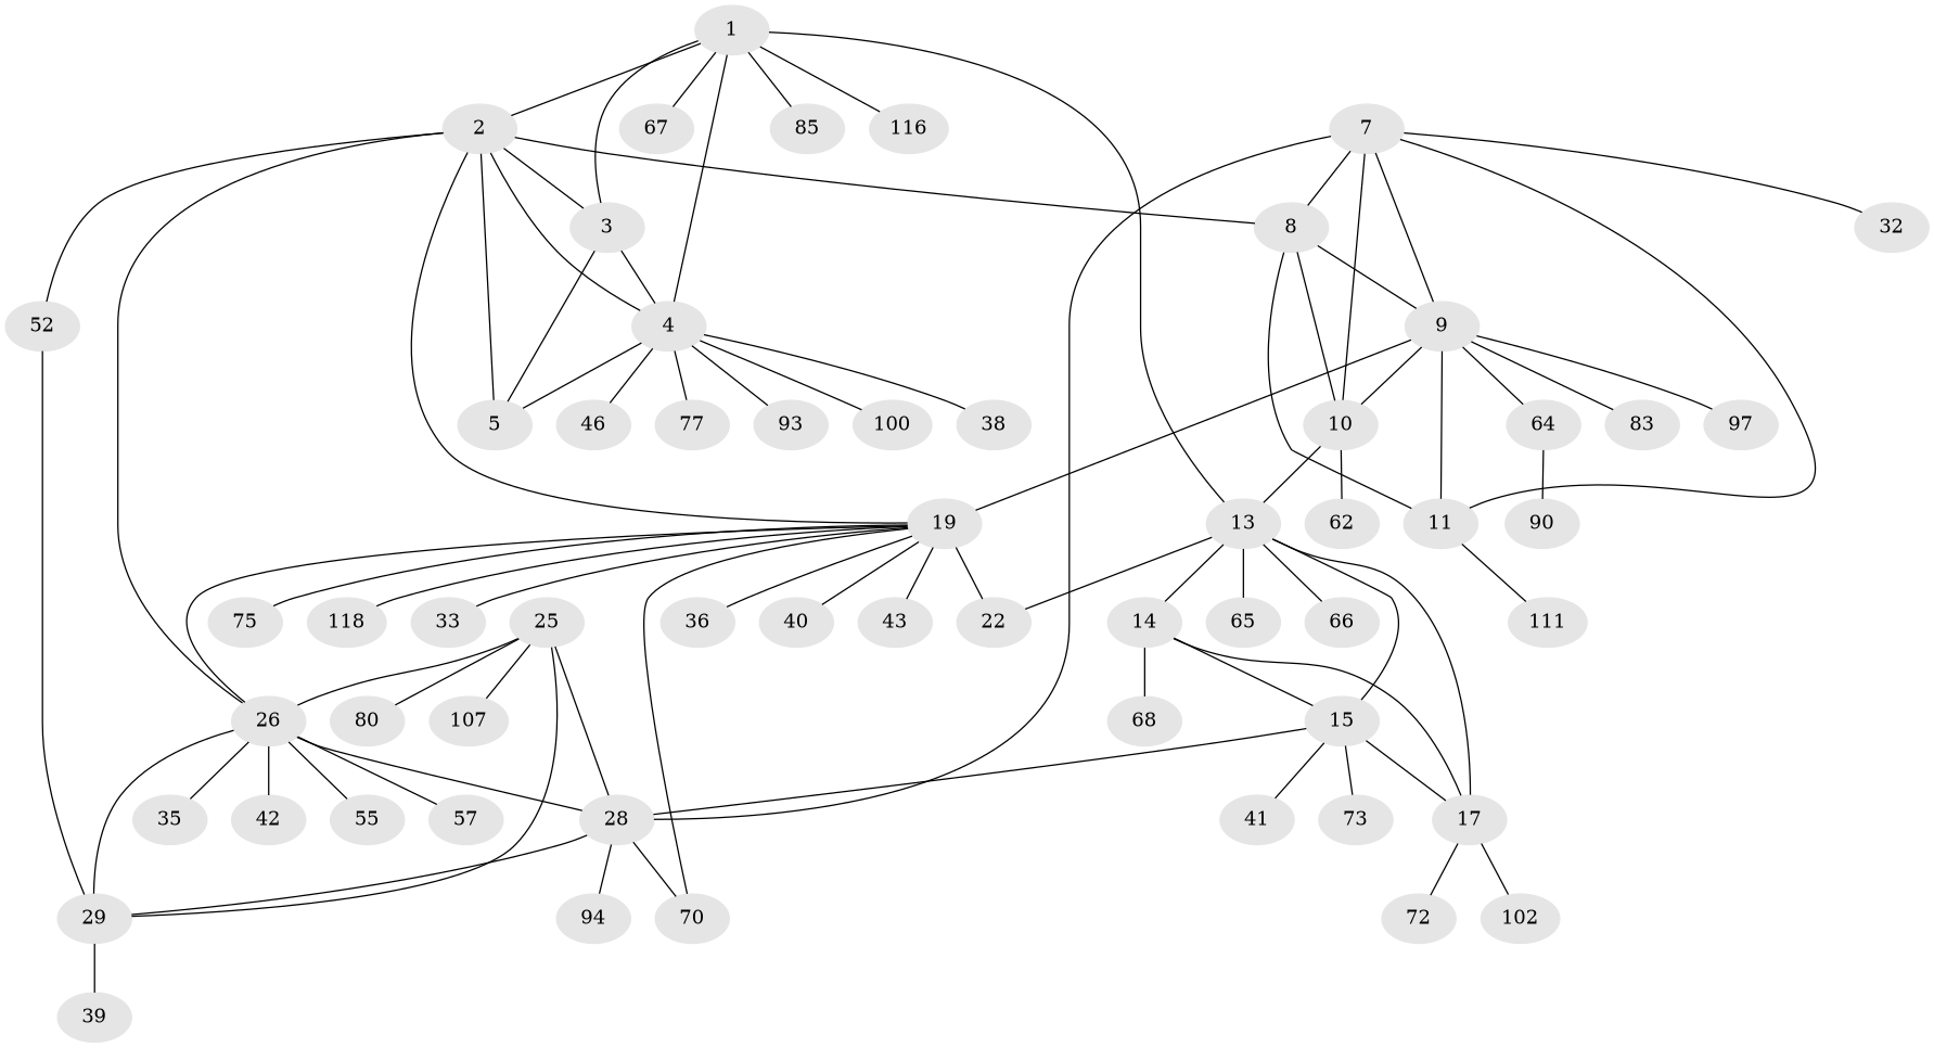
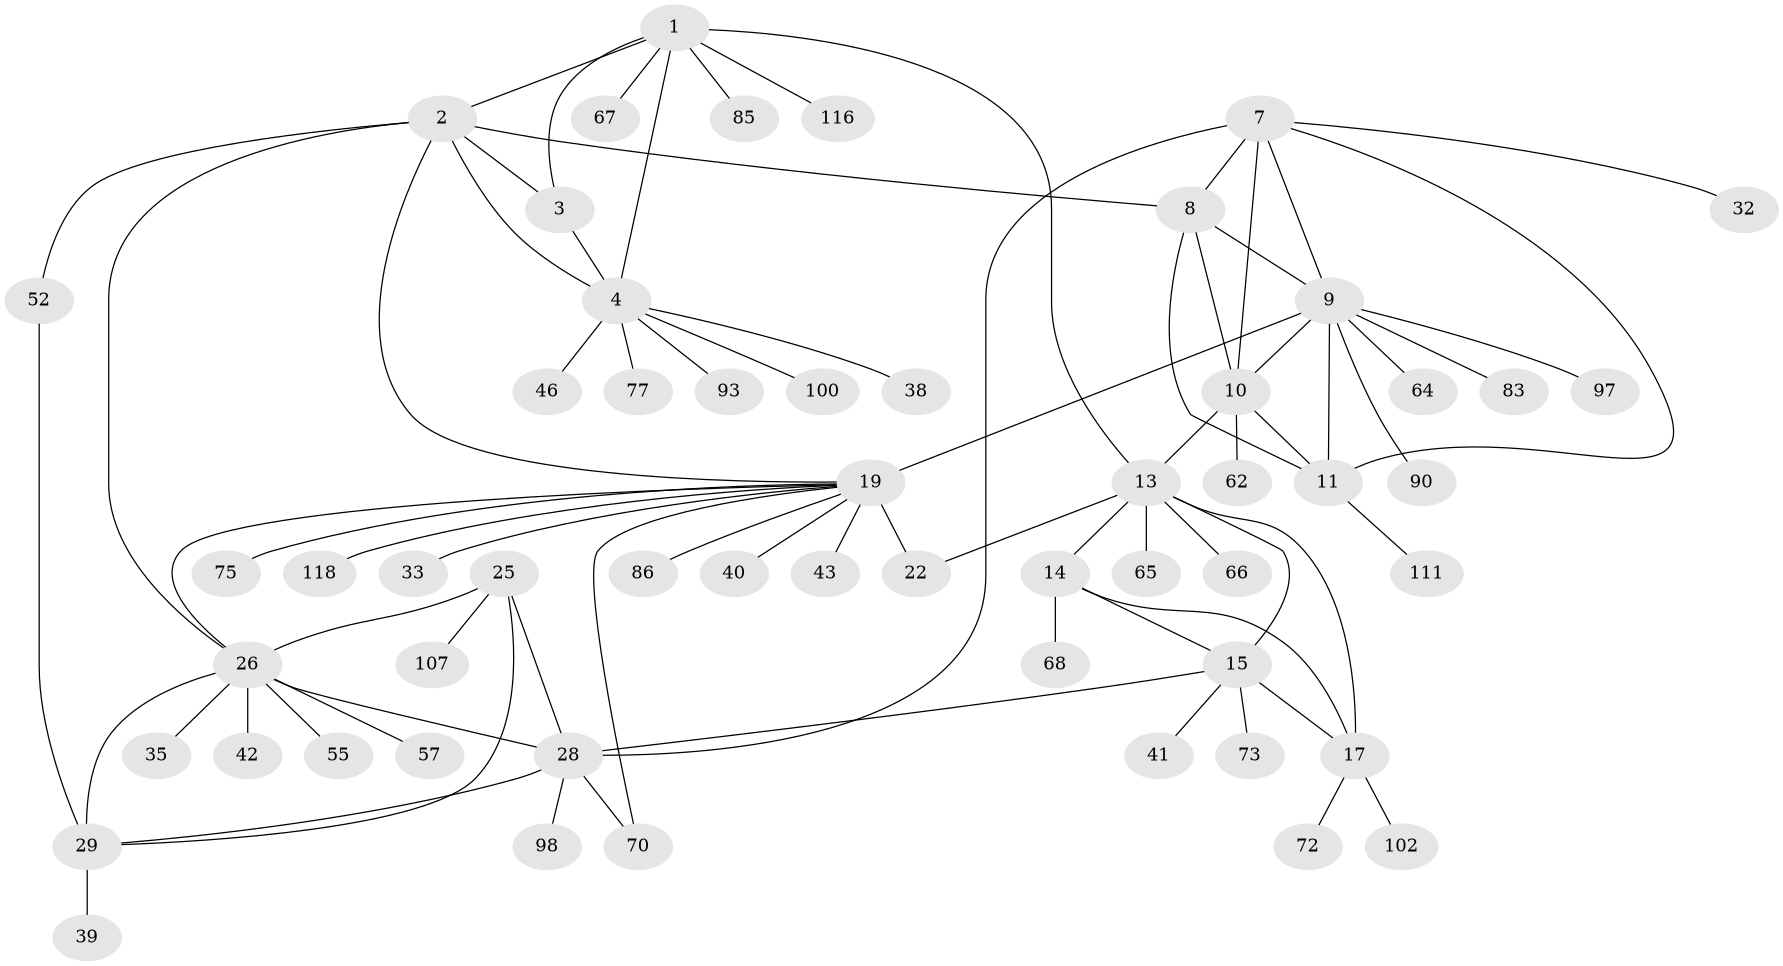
  graph {
    node [color=gray90 style=filled]
    1 [super="+34"]
    2
    3
    4 [super="+82+114+92"]
    13 [super="+87+54+16+18"]
    67
    85
    116
-   5 [super="+44+76+6"]
    8 [super="+12"]
    19 [super="+21+20+24+110+51"]
    26 [super="+27"]
    52 [super="+120"]
    38
    46
    77
    93
    100
    14
    15
    17 [super="+58"]
    22 [super="+59+60+88+23+49"]
    65
    66
    9 [super="+37"]
    10 [super="+115+108+101+63"]
    11
    33
-   36
+   36 [label=86]
    40
    43
    70 [super="+84+78"]
    75
    118
    29 [super="+53+50+103"]
    28
    35
    42
    55
    57 [super="+99"]
    39
    7
    32
    64
    83
    90 [super="+112"]
    97
    62
    111
-   98 [label=94]
+   98
    68
    41
    73 [super="+105"]
    72
    102
    25
-   80
    107
    1 -- 2
    1 -- 3
    1 -- 4
    1 -- 13
    1 -- 67
    1 -- 85
    1 -- 116
    2 -- 3
    2 -- 4
-   2 -- 5 [weight=2]
    2 -- 8
    2 -- 19
    2 -- 26
    2 -- 52
    3 -- 4
-   3 -- 5 [weight=2]
-   4 -- 5 [weight=2]
    4 -- 38
    4 -- 46
    4 -- 77
    4 -- 93
    4 -- 100
    13 -- 14 [weight=3]
    13 -- 15 [weight=3]
    13 -- 17 [weight=3]
    13 -- 22
    13 -- 65
    13 -- 66
    8 -- 9 [weight=2]
    8 -- 10 [weight=2]
    8 -- 11 [weight=2]
    19 -- 26
    19 -- 22 [weight=8]
    19 -- 33
    19 -- 36
    19 -- 40
    19 -- 43
    19 -- 70
    19 -- 75
    19 -- 118
    26 -- 29 [weight=3]
    26 -- 28 [weight=3]
    26 -- 35
    26 -- 42
    26 -- 55
    26 -- 57
    52 -- 29
    14 -- 15
    14 -- 17
    14 -- 68
    15 -- 17
    15 -- 28
    15 -- 41
    15 -- 73
    17 -- 72
    17 -- 102
    9 -- 19
    9 -- 10
    9 -- 11
    9 -- 64
    9 -- 83
-   64 -- 90
+   9 -- 90
    9 -- 97
    10 -- 13
+   10 -- 11
    10 -- 62
    11 -- 111
    29 -- 39
    28 -- 70
    28 -- 29
    28 -- 98
    7 -- 8 [weight=2]
    7 -- 9
    7 -- 10
    7 -- 11
    7 -- 28
    7 -- 32
    25 -- 26 [weight=3]
    25 -- 29
    25 -- 28
-   25 -- 80
    25 -- 107
  }
